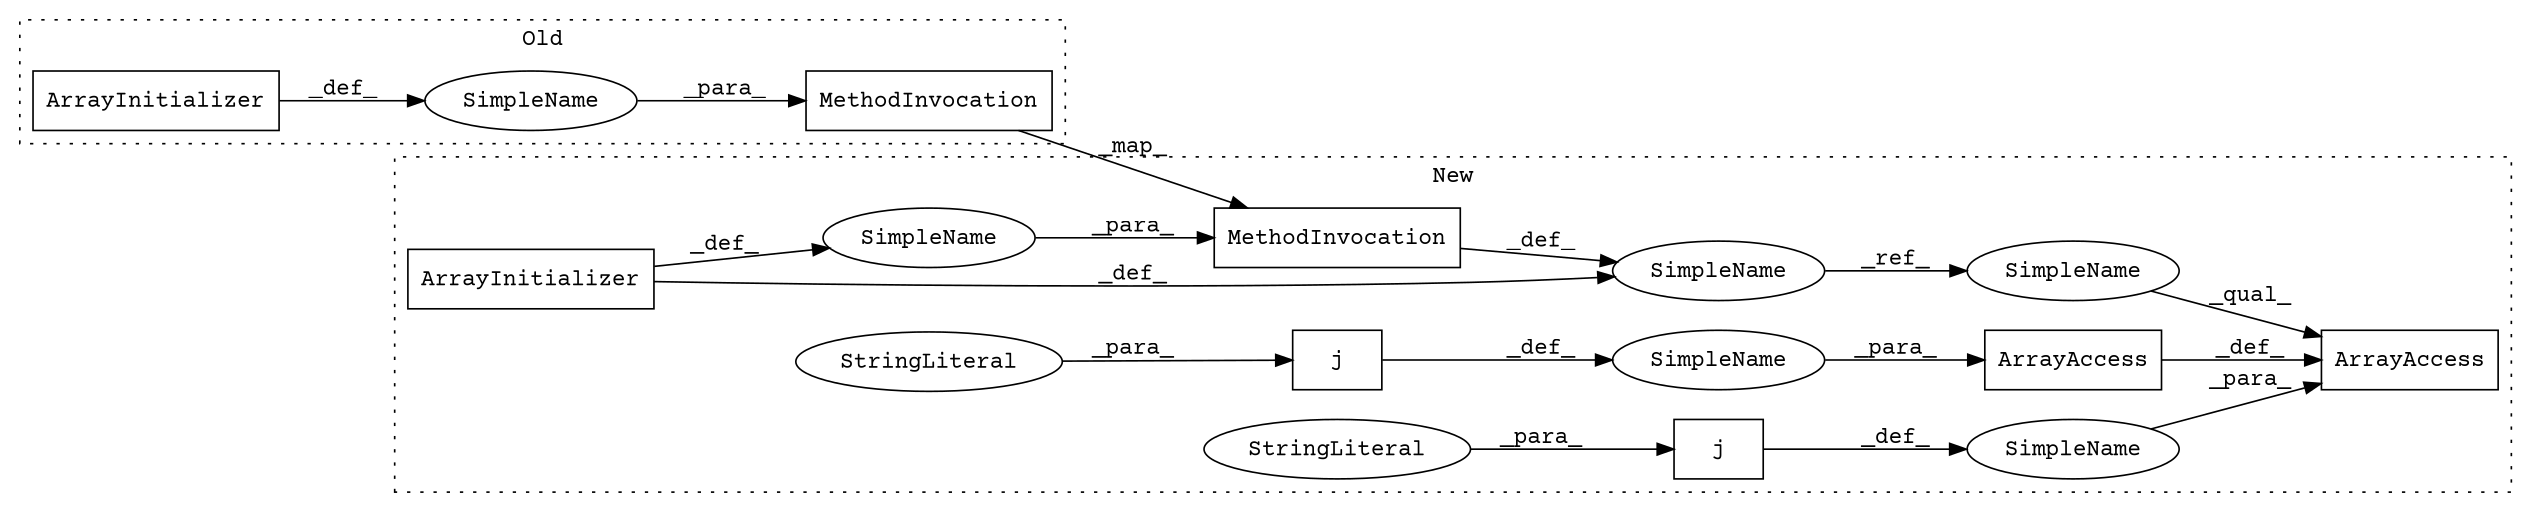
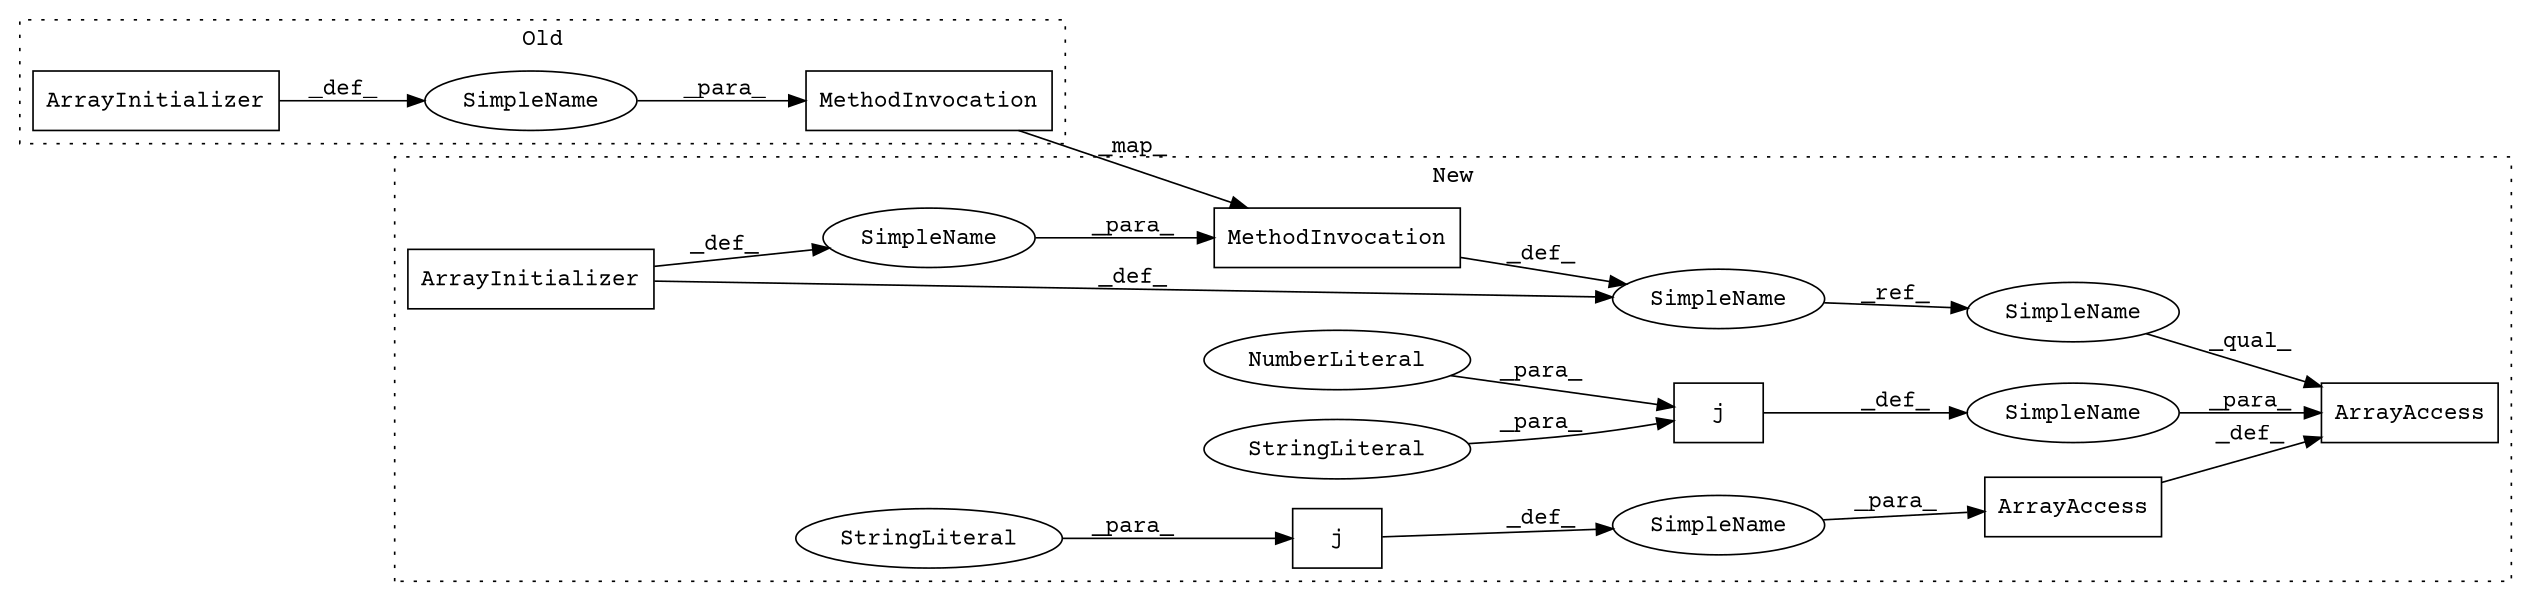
  digraph {
    rankdir=LR
    fontname="Courier Prime"
    node [a=42 shape=ellipse fontname="Courier Prime"]
    edge [fontname="Courier Prime"]
    n1 [a=4 l="1,1" label=ArrayInitializer s="1257,1351" shape=box]
    n2 [a=32 l="7,1" label=MethodInvocation s="1241,1352" shape=box]
    n3 [label=SimpleName]
    n4 [a=2 l="8,2" label=ArrayAccess s="1520,1589" shape=box]
    n5 [a=2 l="8,2" label=ArrayAccess s="1592,1647" shape=box]
    n6 [a=4 l="1,1" label=ArrayInitializer s="1321,1349" shape=box]
    n7 [a=32 l="6,1" label=MethodInvocation s="1306,1350" shape=box]
+   n8 [a=34 l=1 label=NumberLiteral s=1528]
    n9 [l=2 label=SimpleName s=1297]
    n10 [label=SimpleName]
    n11 [label=SimpleName]
    n12 [l=2 label=SimpleName s=1520]
    n13 [label=SimpleName]
    n14 [a=45 l=16 label=StringLiteral s=1631]
    n15 [a=45 l=16 label=StringLiteral s=1573]
    n16 [a=106 l=47 label=j s=1600 shape=box]
    n17 [a=106 l=61 label=j s=1528 shape=box]
    subgraph cluster_1 {
      label=Old
      style=dotted
      n1
      n2
      n3
    }
    subgraph cluster_2 {
      label=New
      style=dotted
      n4
      n5
      n6
      n7
+     n8
      n9
      n10
      n11
      n12
      n13
      n14
      n15
      n16
      n17
    }
    n1 -> n3 [label=_def_]
    n2 -> n7 [label=_map_]
    n3 -> n2 [label=_para_]
    n5 -> n4 [label=_def_]
    n6 -> n9 [label=_def_]
    n6 -> n13 [label=_def_]
    n7 -> n9 [label=_def_]
+   n8 -> n17 [label=_para_]
    n9 -> n12 [label=_ref_]
    n10 -> n4 [label=_para_]
    n11 -> n5 [label=_para_]
    n12 -> n4 [label=_qual_]
    n13 -> n7 [label=_para_]
    n14 -> n16 [label=_para_]
    n15 -> n17 [label=_para_]
    n16 -> n11 [label=_def_]
    n17 -> n10 [label=_def_]
  }
